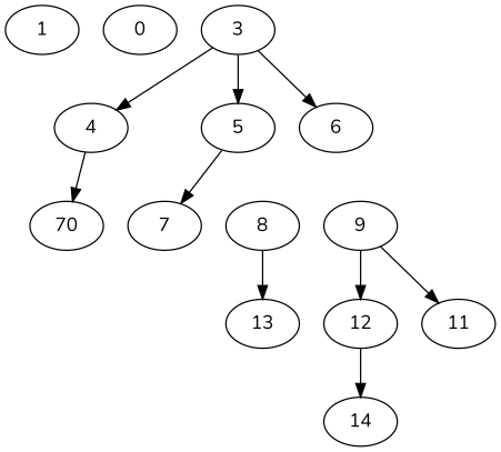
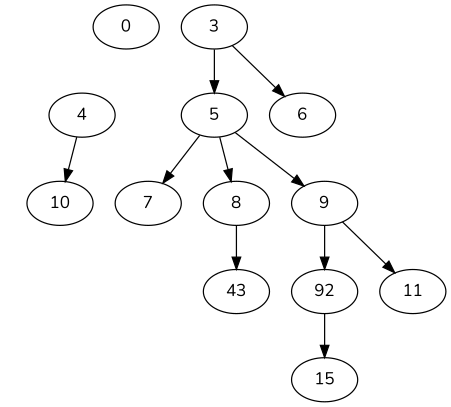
  digraph {
    fontname=Nunito
    node [alpha=0.10 fontname=Nunito]
    edge [fontname=Nunito]
-   1 [expect_size=120952283313319]
    n2 [alpha=0.12 expect_size=308740172236012 label=0]
    3 [alpha=0.12 expect_size=1084204226894102528]
    4 [expect_size=110396304300944]
    5 [alpha=0.11 expect_size=3711545716506624000]
    6 [expect_size=89718348874003]
-   10 [alpha=0.05 expect_size=1616484162452062208 label=70]
+   10 [alpha=0.05 expect_size=1616484162452062208]
    7 [alpha=0.14 expect_size=2992237635440738304]
    8 [alpha=0.20 expect_size=1621357997193519]
    9 [alpha=0.03 expect_size=2146413926696123]
-   13 [alpha=0.19 expect_size=118887446216704000]
-   12 [alpha=0.03 expect_size=2629290232001783]
+   13 [alpha=0.19 expect_size=118887446216704000 label=43]
+   12 [alpha=0.03 expect_size=2629290232001783 label=92]
    11 [alpha=0.12 expect_size=3671439336709382]
-   14 [alpha=0.09 expect_size=3086702213120526]
-   3 -> 4
+   14 [alpha=0.09 expect_size=3086702213120526 label=15]
    3 -> 5
    3 -> 6
    4 -> 10
    5 -> 7
+   5 -> 8
+   5 -> 9
    8 -> 13
    9 -> 12
    9 -> 11
    12 -> 14
  }
